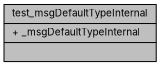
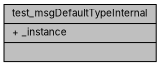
  digraph {
    fontname=Inter
-   n1 [color=black fillcolor=grey75 fontcolor=black fontname=Inter fontsize=10 height=0.2 label="{test_msgDefaultTypeInternal\n|+ _msgDefaultTypeInternal\l|}" shape=record style=filled width=0.4]
+   n1 [color=black fillcolor=grey75 fontcolor=black fontname=Inter fontsize=10 height=0.2 label="{test_msgDefaultTypeInternal\n|+ _instance\l|}" shape=record style=filled width=0.4]
  }
